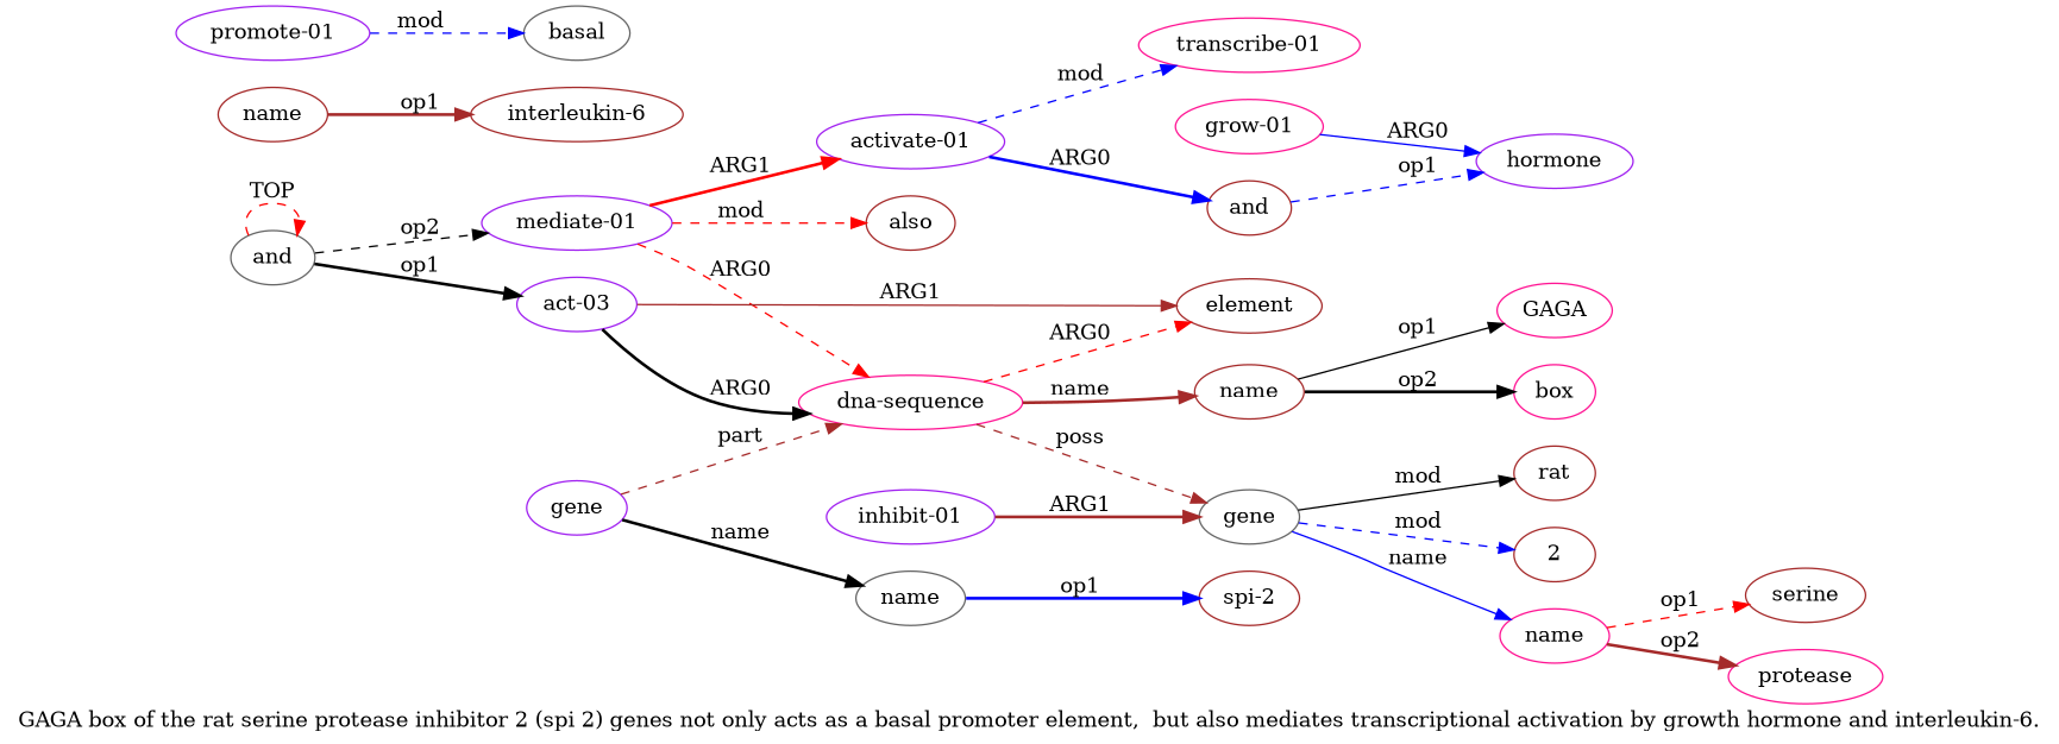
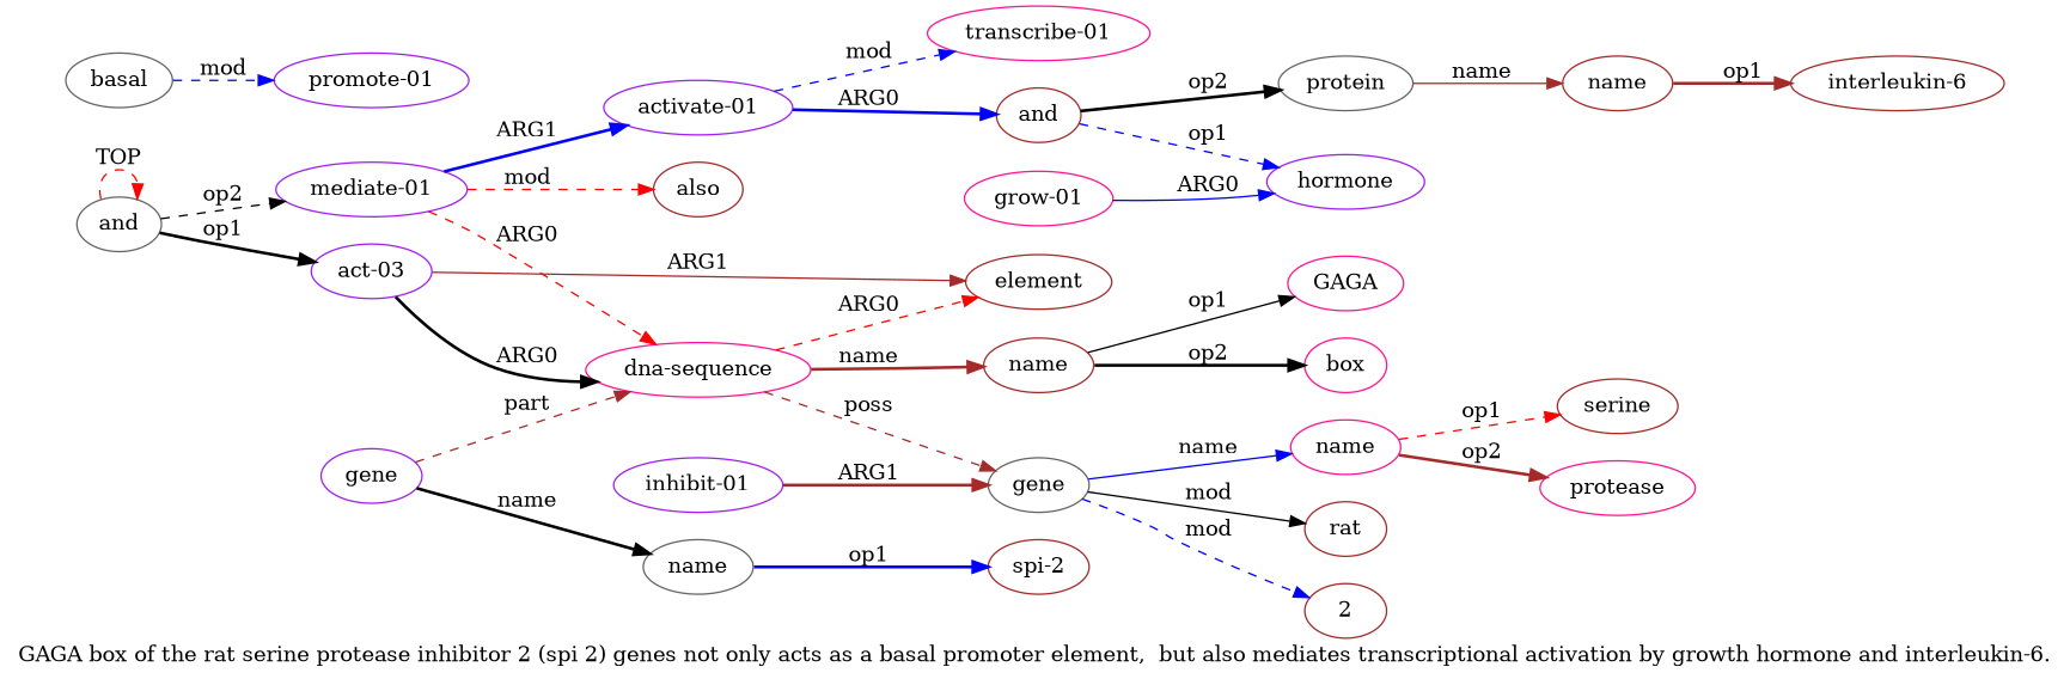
  digraph {
    label="GAGA box of the rat serine protease inhibitor 2 (spi 2) genes not only acts as a basal promoter element,  but also mediates transcriptional activation by growth hormone and interleukin-6."
    rankdir=LR
    node [color=brown gold_ind=-1 gold_label=name test_ind=-1 test_label=name]
    edge [color=blue gold_label=op1 style=dashed test_label=op1]
    n1 [color=deeppink gold_ind=20 gold_label="transcribe-01" label="transcribe-01" test_ind=20 test_label="transcribe-01"]
    n2 [gold_ind=21 gold_label=also label=also test_ind=21 test_label=also]
    n3 [color=deeppink gold_label=GAGA label=GAGA test_label=GAGA]
    n4 [gold_label=2 label=2 test_label=2]
    n5 [gold_label=serine label=serine test_label=serine]
    n6 [color=deeppink gold_label=box label=box test_label=box]
    n7 [gold_ind=15 gold_label=and label=and test_ind=15 test_label=and]
    n8 [color=purple gold_ind=16 gold_label=hormone label=hormone test_ind=16 test_label=hormone]
+   n9 [color=gray40 gold_ind=18 gold_label=protein label=protein test_ind=18 test_label=protein]
    n10 [gold_ind=19 label=name test_ind=19]
    n11 [gold_label="interleukin-6" label="interleukin-6" test_label="interleukin-6"]
    n12 [color=purple gold_ind=14 gold_label="activate-01" label="activate-01" test_ind=14 test_label="activate-01"]
    n13 [color=deeppink gold_ind=17 gold_label="grow-01" label="grow-01" test_ind=17 test_label="grow-01"]
    n14 [color=purple gold_ind=11 gold_label="promote-01" label="promote-01" test_ind=11 test_label="promote-01"]
    n15 [color=gray40 gold_ind=12 gold_label=basal label=basal test_ind=12 test_label=basal]
    n16 [gold_ind=10 gold_label=element label=element test_ind=10 test_label=element]
    n17 [color=purple gold_ind=13 gold_label="mediate-01" label="mediate-01" test_ind=13 test_label="mediate-01"]
    n18 [color=deeppink gold_ind=2 gold_label="dna-sequence" label="dna-sequence" test_ind=2 test_label="dna-sequence"]
    n19 [gold_ind=3 label=name test_ind=3]
    n20 [color=gray40 gold_ind=4 gold_label=gene label=gene test_ind=4 test_label=gene]
    n21 [color=deeppink gold_ind=5 label=name test_ind=5]
    n22 [gold_ind=7 gold_label=rat label=rat test_ind=7 test_label=rat]
    n23 [color=deeppink gold_label=protease label=protease test_label=protease]
    n24 [color=purple gold_ind=1 gold_label="act-02" label="act-03" test_ind=1 test_label="act-02"]
    n25 [color=gray40 gold_ind=0 gold_label=and label=and test_ind=0 test_label=and]
    n26 [color=purple gold_ind=6 gold_label="inhibit-01" label="inhibit-01" test_ind=6 test_label="inhibit-01"]
    n27 [color=gray40 gold_ind=9 label=name test_ind=9]
    n28 [gold_label="spi-2" label="spi-2" test_label="spi-2"]
    n29 [color=purple gold_ind=8 gold_label=gene label=gene test_ind=8 test_label=gene]
    n7 -> n8 [label=op1]
+   n7 -> n9 [color=black gold_label=op2 label=op2 style=bold test_label=op2]
+   n9 -> n10 [color=brown gold_label=name label=name style=solid test_label=name]
    n10 -> n11 [color=brown label=op1 style=bold]
    n12 -> n1 [gold_label=mod label=mod test_label=mod]
    n12 -> n7 [gold_label=ARG0 label=ARG0 style=bold test_label=ARG0]
    n13 -> n8 [gold_label=ARG0 label=ARG0 style=solid test_label=ARG0]
-   n14 -> n15 [gold_label=mod label=mod test_label=mod]
+   n15 -> n14 [gold_label=mod label=mod test_label=mod]
    n17 -> n2 [color=red gold_label=mod label=mod test_label=mod]
-   n17 -> n12 [color=red gold_label=ARG1 label=ARG1 style=bold test_label=ARG1]
+   n17 -> n12 [gold_label=ARG1 label=ARG1 style=bold test_label=ARG1]
    n17 -> n18 [color=red gold_label=ARG0 label=ARG0 test_label=ARG0]
    n18 -> n16 [color=red gold_label=ARG0 label=ARG0 test_label=ARG0]
    n18 -> n19 [color=brown gold_label=name label=name style=bold test_label=name]
    n18 -> n20 [color=brown gold_label=poss label=poss test_label=poss]
    n19 -> n3 [color=black label=op1 style=solid]
    n19 -> n6 [color=black gold_label=op2 label=op2 style=bold test_label=op2]
    n20 -> n4 [gold_label=mod label=mod test_label=mod]
    n20 -> n21 [gold_label=name label=name style=solid test_label=name]
    n20 -> n22 [color=black gold_label=mod label=mod style=solid test_label=mod]
    n21 -> n5 [color=red label=op1]
    n21 -> n23 [color=brown gold_label=op2 label=op2 style=bold test_label=op2]
    n24 -> n16 [color=brown gold_label=ARG1 label=ARG1 style=solid test_label=ARG1]
    n24 -> n18 [color=black gold_label=ARG0 label=ARG0 style=bold test_label=ARG0]
    n25 -> n17 [color=black gold_label=op2 label=op2 test_label=op2]
    n25 -> n24 [color=black label=op1 style=bold]
    n25 -> n25 [color=red gold_label=TOP label=TOP test_label=TOP]
    n26 -> n20 [color=brown gold_label=ARG1 label=ARG1 style=bold test_label=ARG1]
    n27 -> n28 [label=op1 style=bold]
    n29 -> n18 [color=brown gold_label=part label=part test_label=part]
    n29 -> n27 [color=black gold_label=name label=name style=bold test_label=name]
  }
